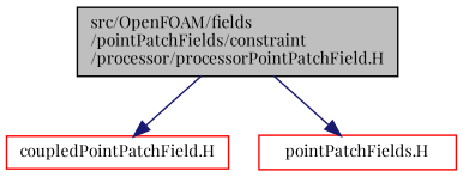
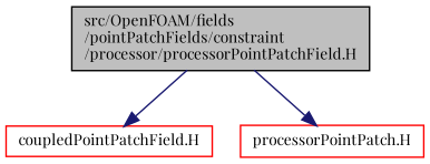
  digraph {
    fontname="Playfair Display"
    node [color=red fontname="Playfair Display" fontsize=10 shape=record]
    edge [color=midnightblue fontname="Playfair Display" fontsize=10 labelfontname=FreeSans labelfontsize=10 style=solid]
    n1 [color=black fillcolor=grey75 fontcolor=black height=0.2 label="src/OpenFOAM/fields\l/pointPatchFields/constraint\l/processor/processorPointPatchField.H" style=filled width=0.4]
    n2 [height=0.2 label="coupledPointPatchField.H" width=0.4]
-   n3 [height=0.2 label="pointPatchFields.H" width=0.4]
+   n3 [height=0.2 label="processorPointPatch.H" width=0.4]
    n1 -> n2
    n1 -> n3
  }
